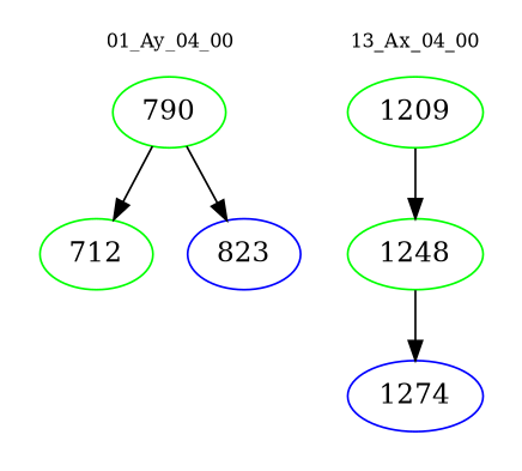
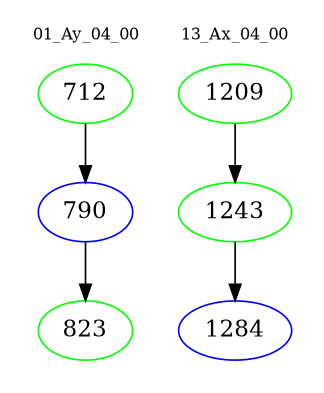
  digraph {
    node [color=green]
    edge [color=black]
    n1 [label=712]
-   n2 [label=790]
-   n3 [color=blue label=823]
+   n2 [color=blue label=790]
+   n3 [label=823]
    n4 [label=1209]
-   n5 [label=1248]
-   n6 [color=blue label=1274]
+   n5 [label=1243]
+   n6 [color=blue label=1284]
    subgraph cluster_1 {
      color=white
      fontsize=10
      label="01_Ay_04_00"
      n1
      n2
      n3
    }
    subgraph cluster_2 {
      color=white
      fontsize=10
      label="13_Ax_04_00"
      n4
      n5
      n6
    }
-   n2 -> n1
+   n1 -> n2
    n2 -> n3
    n4 -> n5
    n5 -> n6
  }
